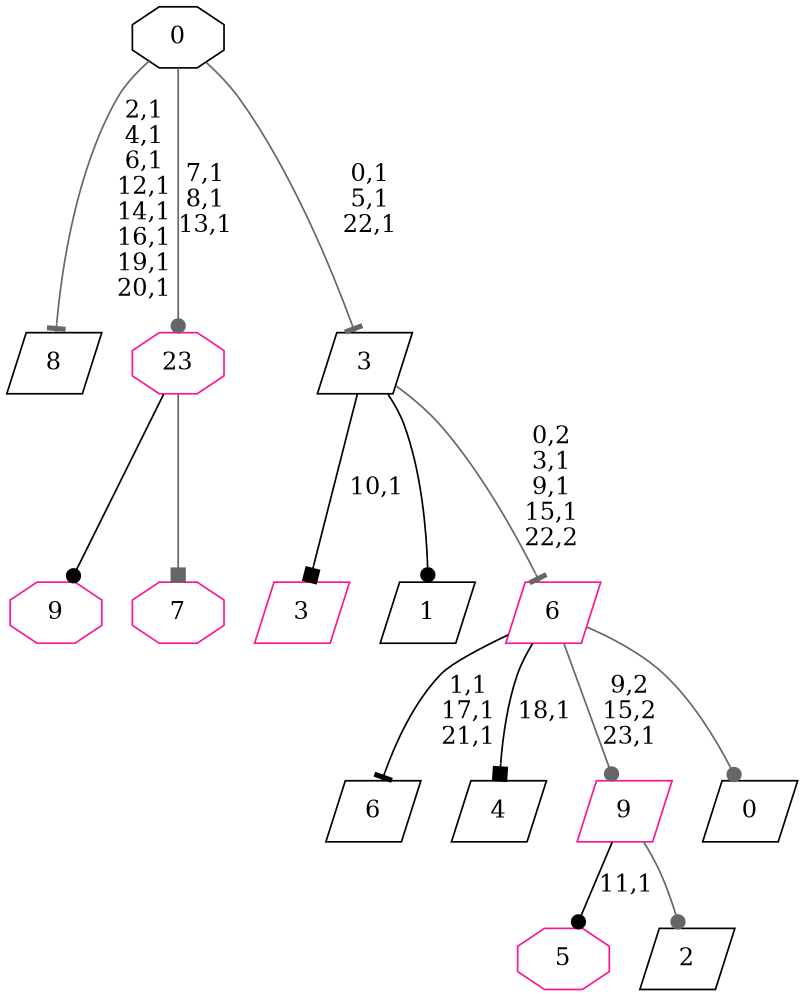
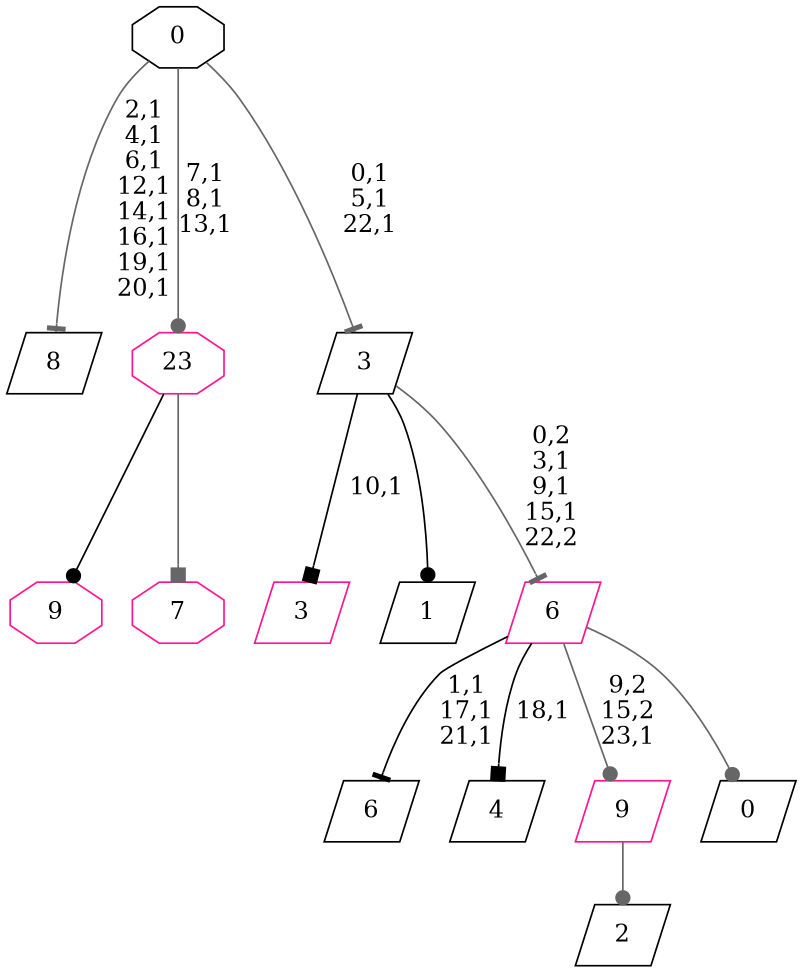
  digraph {
    node [color=black shape=parallelogram]
    edge [arrowhead=dot color=gray40]
    n1 [color=deeppink label=9 shape=octagon]
    n2 [label=8]
    n3 [color=deeppink label=7 shape=octagon]
    23 [color=deeppink shape=octagon]
    n5 [label=6]
-   n6 [color=deeppink label=5 shape=octagon]
    n7 [label=4]
    n8 [color=deeppink label=3]
    n9 [label=2]
    9 [color=deeppink]
    n11 [label=1]
    n12 [label=0]
    6 [color=deeppink]
    3
    0 [shape=octagon]
    23 -> n1 [color=black]
    23 -> n3 [arrowhead=box]
-   9 -> n6 [color=black label="11,1"]
    9 -> n9
    6 -> n5 [arrowhead=tee color=black label="1,1\n17,1\n21,1"]
    6 -> n7 [arrowhead=box color=black label="18,1"]
    6 -> 9 [label="9,2\n15,2\n23,1"]
    6 -> n12
    3 -> n8 [arrowhead=box color=black label="10,1"]
    3 -> n11 [color=black]
    3 -> 6 [arrowhead=tee label="0,2\n3,1\n9,1\n15,1\n22,2"]
    0 -> n2 [arrowhead=tee label="2,1\n4,1\n6,1\n12,1\n14,1\n16,1\n19,1\n20,1"]
    0 -> 23 [label="7,1\n8,1\n13,1"]
    0 -> 3 [arrowhead=tee label="0,1\n5,1\n22,1"]
  }
